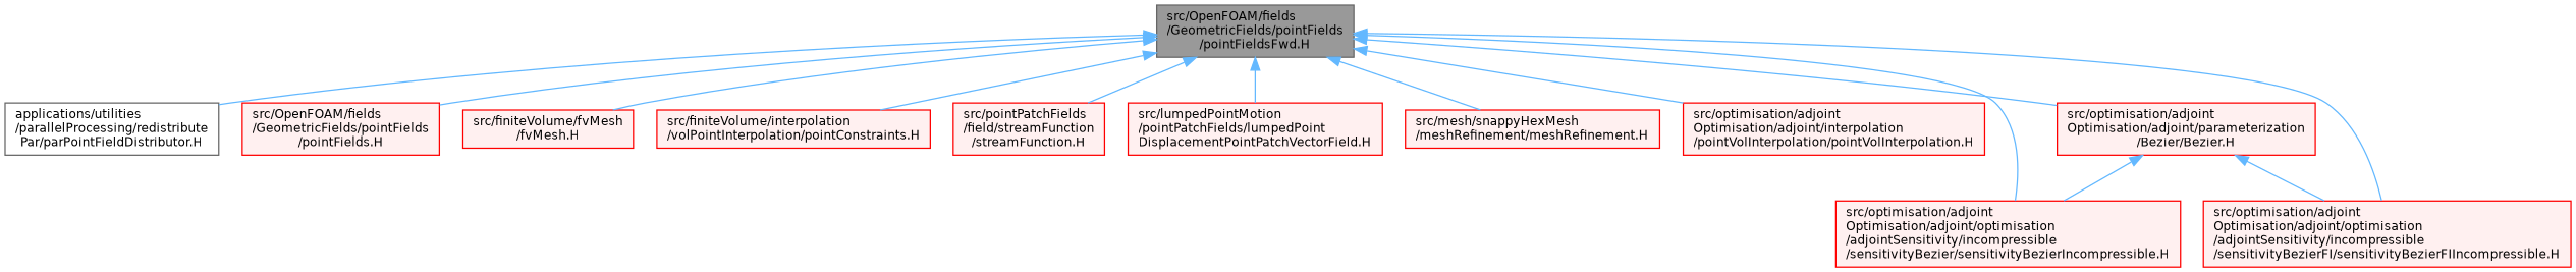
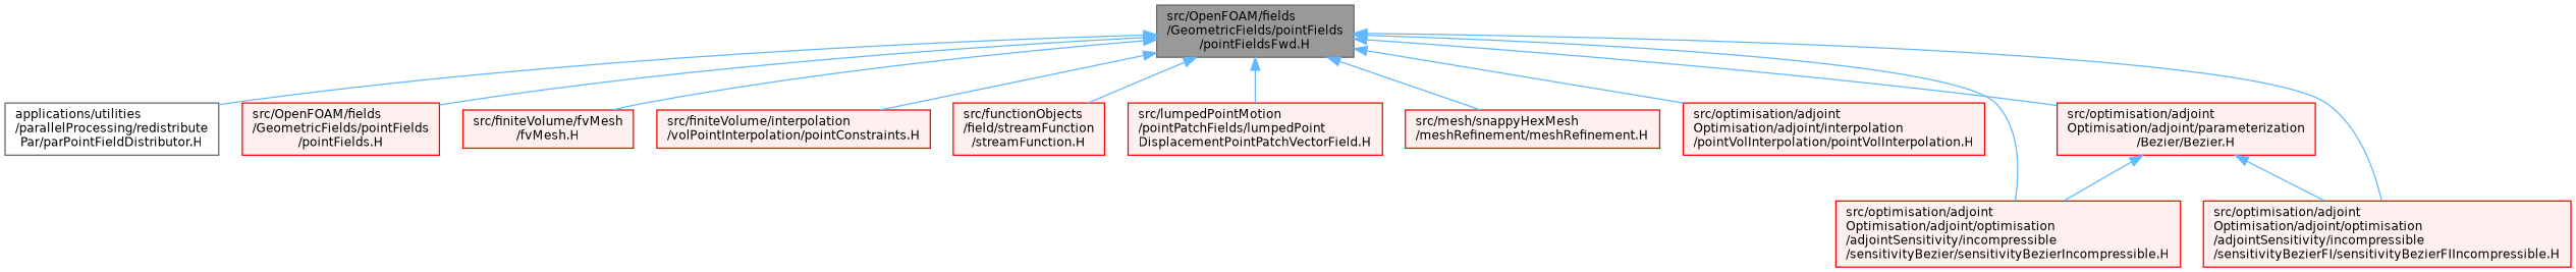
  digraph {
    node [color=red fillcolor="#FFF0F0" fontname=Helvetica fontsize=10 shape=box style=filled]
    edge [color=steelblue1 dir=back fontname=Helvetica fontsize=10 labelfontname=Helvetica labelfontsize=10 style=solid]
    n1 [color=gray40 fillcolor=grey60 fontcolor=black height=0.2 label="src/OpenFOAM/fields\l/GeometricFields/pointFields\l/pointFieldsFwd.H" width=0.4]
    n2 [color=grey40 fillcolor=white height=0.2 label="applications/utilities\l/parallelProcessing/redistribute\lPar/parPointFieldDistributor.H" width=0.4]
    n3 [height=0.2 label="src/OpenFOAM/fields\l/GeometricFields/pointFields\l/pointFields.H" width=0.4]
    n4 [height=0.2 label="src/finiteVolume/fvMesh\l/fvMesh.H" width=0.4]
    n5 [height=0.2 label="src/finiteVolume/interpolation\l/volPointInterpolation/pointConstraints.H" width=0.4]
-   n6 [height=0.2 label="src/pointPatchFields\l/field/streamFunction\l/streamFunction.H" width=0.4]
+   n6 [height=0.2 label="src/functionObjects\l/field/streamFunction\l/streamFunction.H" width=0.4]
    n7 [height=0.2 label="src/lumpedPointMotion\l/pointPatchFields/lumpedPoint\lDisplacementPointPatchVectorField.H" width=0.4]
    n8 [height=0.2 label="src/mesh/snappyHexMesh\l/meshRefinement/meshRefinement.H" width=0.4]
    n9 [height=0.2 label="src/optimisation/adjoint\lOptimisation/adjoint/interpolation\l/pointVolInterpolation/pointVolInterpolation.H" width=0.4]
    n10 [height=0.2 label="src/optimisation/adjoint\lOptimisation/adjoint/optimisation\l/adjointSensitivity/incompressible\l/sensitivityBezier/sensitivityBezierIncompressible.H" width=0.4]
    n11 [height=0.2 label="src/optimisation/adjoint\lOptimisation/adjoint/optimisation\l/adjointSensitivity/incompressible\l/sensitivityBezierFI/sensitivityBezierFIIncompressible.H" width=0.4]
    n12 [height=0.2 label="src/optimisation/adjoint\lOptimisation/adjoint/parameterization\l/Bezier/Bezier.H" width=0.4]
    n1 -> n2
    n1 -> n3
    n1 -> n4
    n1 -> n5
    n1 -> n6
    n1 -> n7
    n1 -> n8
    n1 -> n9
    n1 -> n10
    n1 -> n11
    n1 -> n12
    n12 -> n10
    n12 -> n11
  }
